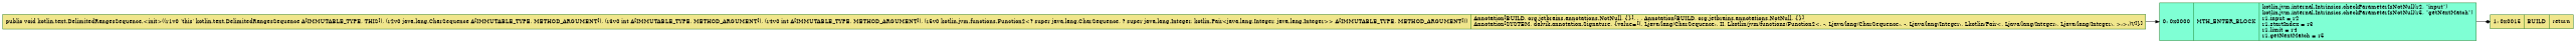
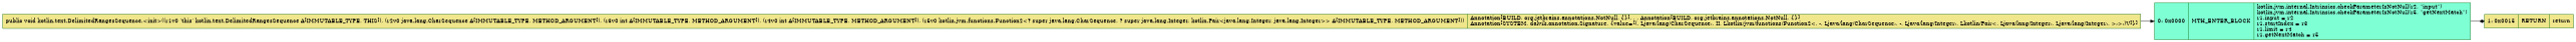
  digraph {
    rankdir=LR
    node [shape=record style=filled fillcolor=khaki color=darkgreen]
    n1 [label="{0\:\ 0x0000|MTH_ENTER_BLOCK\l|kotlin.jvm.internal.Intrinsics.checkParameterIsNotNull(r2, \"input\")\lkotlin.jvm.internal.Intrinsics.checkParameterIsNotNull(r5, \"getNextMatch\")\lr1.input = r2\lr1.startIndex = r3\lr1.limit = r4\lr1.getNextMatch = r5\l}" fillcolor=aquamarine]
-   n2 [label="{1\:\ 0x0015|BUILD\l|return\l}"]
+   n2 [label="{1\:\ 0x0015|RETURN\l|return\l}"]
    n3 [label="{public void kotlin.text.DelimitedRangesSequence.\<init\>((r1v0 'this' kotlin.text.DelimitedRangesSequence A[IMMUTABLE_TYPE, THIS]), (r2v0 java.lang.CharSequence A[IMMUTABLE_TYPE, METHOD_ARGUMENT]), (r3v0 int A[IMMUTABLE_TYPE, METHOD_ARGUMENT]), (r4v0 int A[IMMUTABLE_TYPE, METHOD_ARGUMENT]), (r5v0 kotlin.jvm.functions.Function2\<? super java.lang.CharSequence, ? super java.lang.Integer, kotlin.Pair\<java.lang.Integer, java.lang.Integer\>\> A[IMMUTABLE_TYPE, METHOD_ARGUMENT]))  | Annotation[BUILD, org.jetbrains.annotations.NotNull, \{\}], , , Annotation[BUILD, org.jetbrains.annotations.NotNull, \{\}]\lAnnotation[SYSTEM, dalvik.annotation.Signature, \{value=[(, Ljava\/lang\/CharSequence;, II, Lkotlin\/jvm\/functions\/Function2\<, \-, Ljava\/lang\/CharSequence;, \-, Ljava\/lang\/Integer;, Lkotlin\/Pair\<, Ljava\/lang\/Integer;, Ljava\/lang\/Integer;, \>;\>;)V]\}]\l}"]
    n1 -> n2 [arrowhead=diamond]
    n3 -> n1 [arrowhead=normal]
  }
